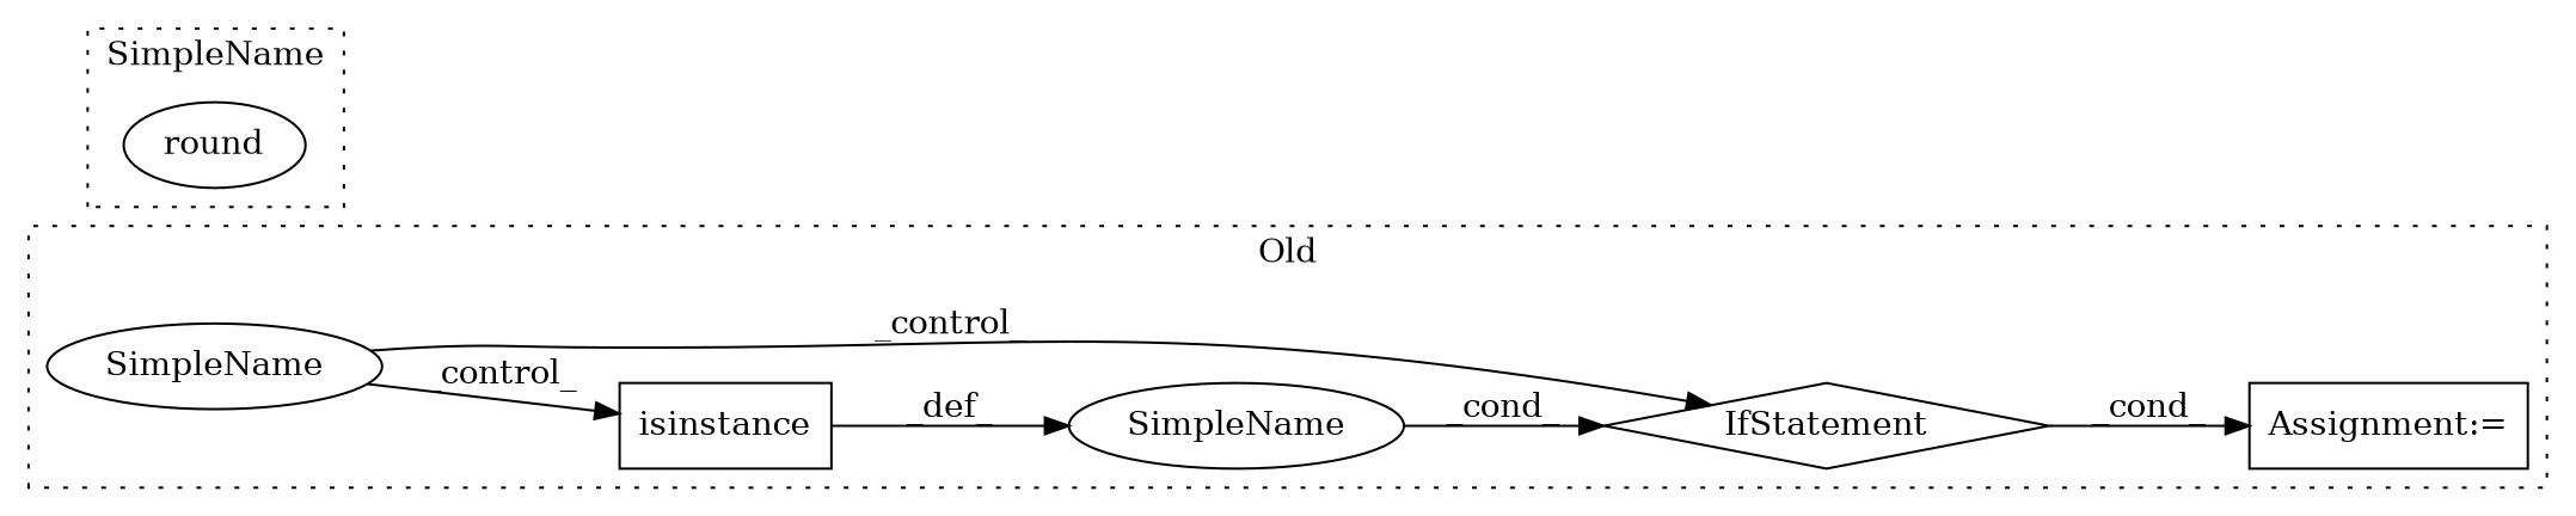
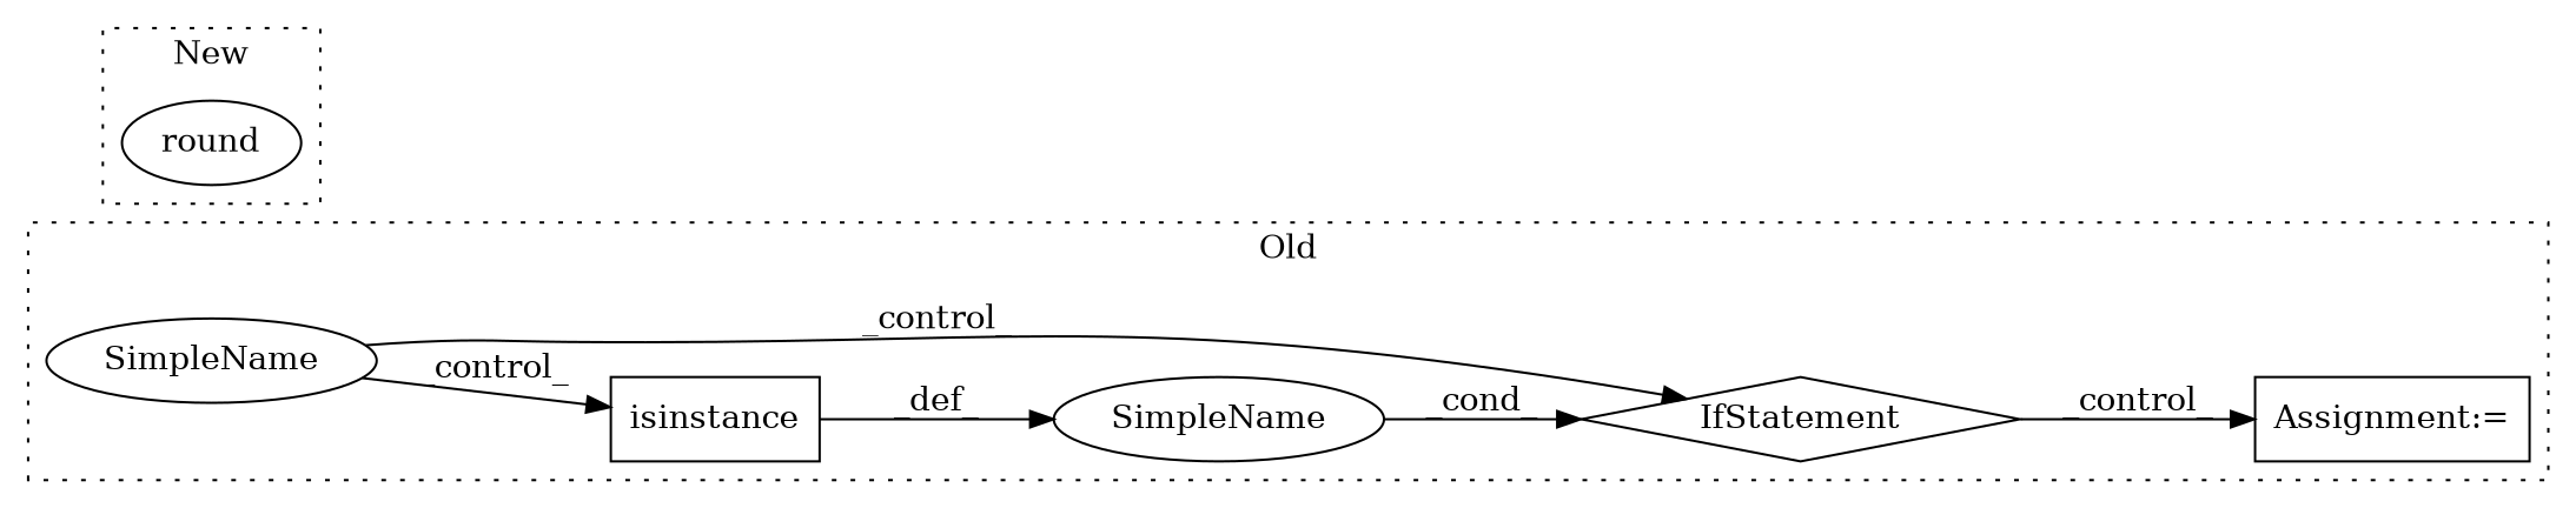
  digraph {
    rankdir=LR
    node [a=32 shape=ellipse]
    n1 [l="11,1" label=isinstance s="20396,20415" shape=box]
    n2 [a=42 label=SimpleName]
    n3 [a=25 l="4,2" label=IfStatement s="20391,20416" shape=diamond]
    n4 [a=42 label=SimpleName]
    n5 [a=7 l=1 label="Assignment:=" s=20433 shape=box]
    n6 [l=7 label=round s=20201]
    subgraph cluster_1 {
      label=Old
      style=dotted
      n1
      n2
      n3
      n4
      n5
    }
    subgraph cluster_2 {
-     label=SimpleName
+     label=New
      style=dotted
      n6
    }
    n1 -> n4 [label=_def_]
    n2 -> n1 [label=_control_]
    n2 -> n3 [label=_control_]
-   n3 -> n5 [label=_cond_]
+   n3 -> n5 [label=_control_]
    n4 -> n3 [label=_cond_]
  }
